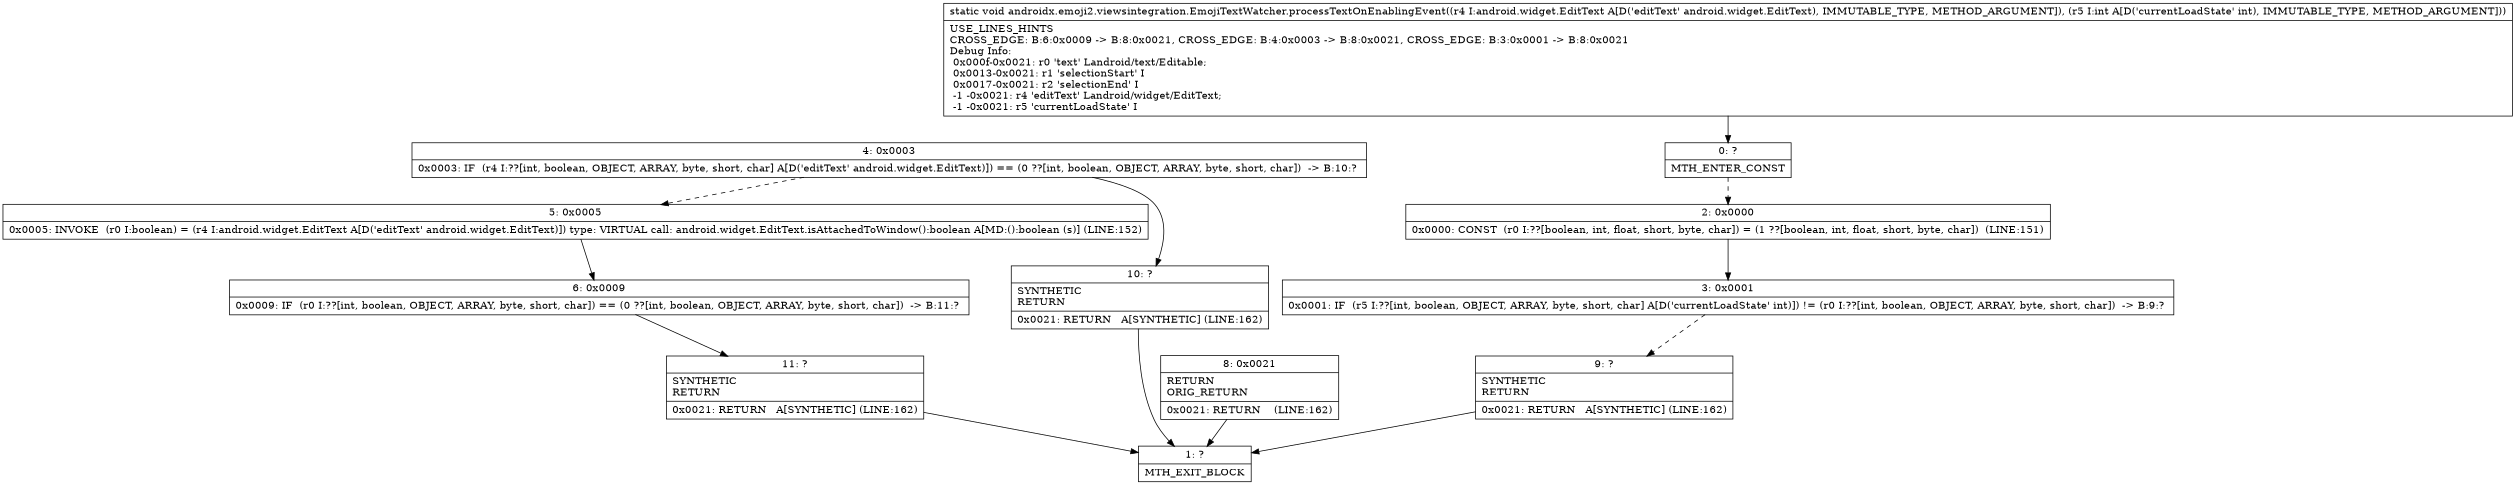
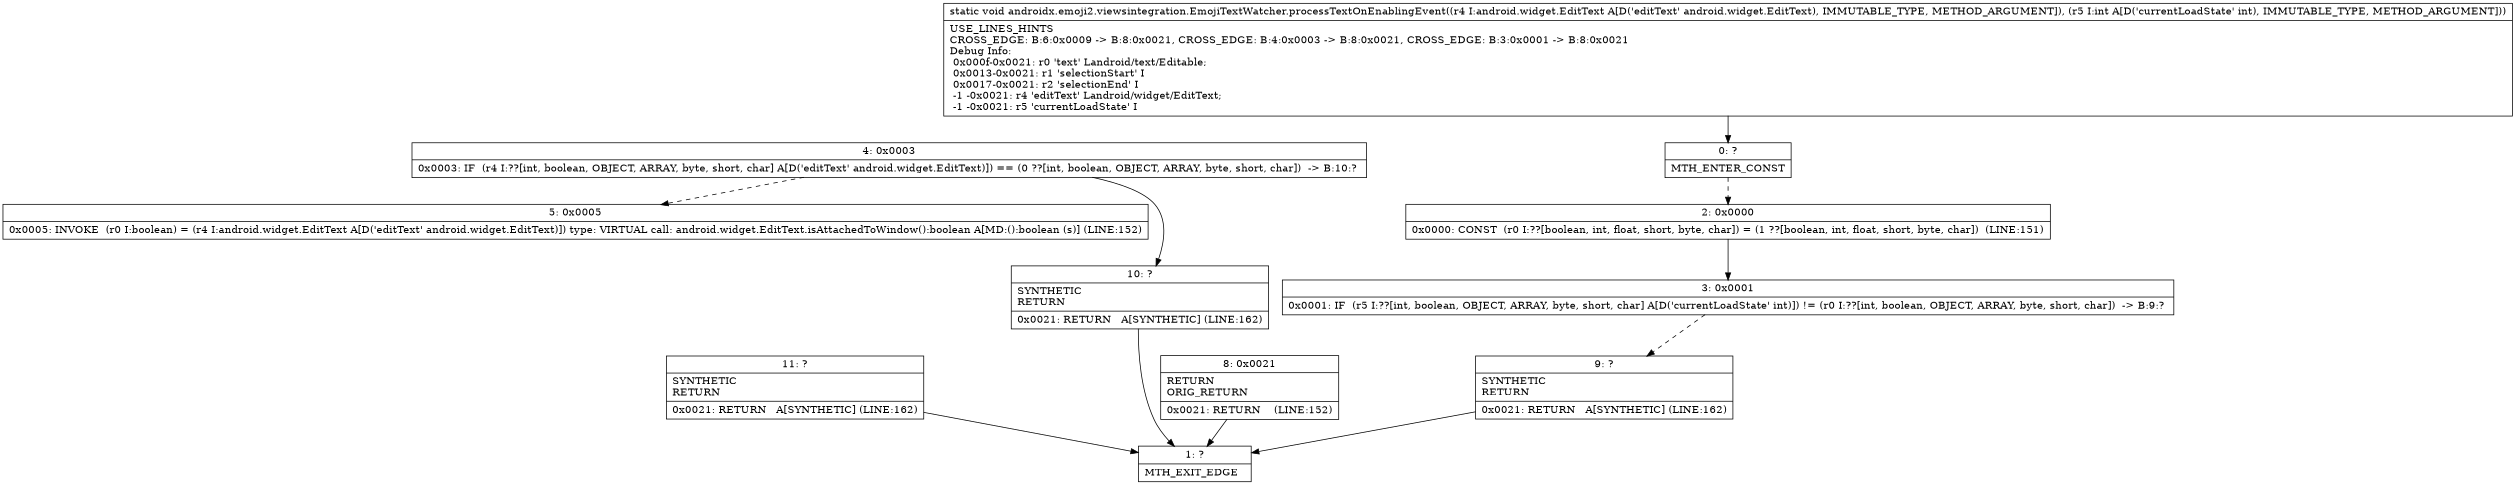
  digraph {
    node [shape=record]
    n1 [label="{0\:\ ?|MTH_ENTER_CONST\l}"]
    n2 [label="{2\:\ 0x0000|0x0000: CONST  (r0 I:??[boolean, int, float, short, byte, char]) = (1 ??[boolean, int, float, short, byte, char])  (LINE:151)\l}"]
    n3 [label="{3\:\ 0x0001|0x0001: IF  (r5 I:??[int, boolean, OBJECT, ARRAY, byte, short, char] A[D('currentLoadState' int)]) != (r0 I:??[int, boolean, OBJECT, ARRAY, byte, short, char])  \-\> B:9:? \l}"]
    n4 [label="{9\:\ ?|SYNTHETIC\lRETURN\l|0x0021: RETURN   A[SYNTHETIC] (LINE:162)\l}"]
    n5 [label="{4\:\ 0x0003|0x0003: IF  (r4 I:??[int, boolean, OBJECT, ARRAY, byte, short, char] A[D('editText' android.widget.EditText)]) == (0 ??[int, boolean, OBJECT, ARRAY, byte, short, char])  \-\> B:10:? \l}"]
    n6 [label="{5\:\ 0x0005|0x0005: INVOKE  (r0 I:boolean) = (r4 I:android.widget.EditText A[D('editText' android.widget.EditText)]) type: VIRTUAL call: android.widget.EditText.isAttachedToWindow():boolean A[MD:():boolean (s)] (LINE:152)\l}"]
    n7 [label="{10\:\ ?|SYNTHETIC\lRETURN\l|0x0021: RETURN   A[SYNTHETIC] (LINE:162)\l}"]
-   n8 [label="{1\:\ ?|MTH_EXIT_BLOCK\l}"]
-   n9 [label="{6\:\ 0x0009|0x0009: IF  (r0 I:??[int, boolean, OBJECT, ARRAY, byte, short, char]) == (0 ??[int, boolean, OBJECT, ARRAY, byte, short, char])  \-\> B:11:? \l}"]
+   n8 [label="{1\:\ ?|MTH_EXIT_EDGE\l}"]
    n10 [label="{11\:\ ?|SYNTHETIC\lRETURN\l|0x0021: RETURN   A[SYNTHETIC] (LINE:162)\l}"]
-   n11 [label="{8\:\ 0x0021|RETURN\lORIG_RETURN\l|0x0021: RETURN    (LINE:162)\l}"]
+   n11 [label="{8\:\ 0x0021|RETURN\lORIG_RETURN\l|0x0021: RETURN    (LINE:152)\l}"]
    n12 [label="{static void androidx.emoji2.viewsintegration.EmojiTextWatcher.processTextOnEnablingEvent((r4 I:android.widget.EditText A[D('editText' android.widget.EditText), IMMUTABLE_TYPE, METHOD_ARGUMENT]), (r5 I:int A[D('currentLoadState' int), IMMUTABLE_TYPE, METHOD_ARGUMENT]))  | USE_LINES_HINTS\lCROSS_EDGE: B:6:0x0009 \-\> B:8:0x0021, CROSS_EDGE: B:4:0x0003 \-\> B:8:0x0021, CROSS_EDGE: B:3:0x0001 \-\> B:8:0x0021\lDebug Info:\l  0x000f\-0x0021: r0 'text' Landroid\/text\/Editable;\l  0x0013\-0x0021: r1 'selectionStart' I\l  0x0017\-0x0021: r2 'selectionEnd' I\l  \-1 \-0x0021: r4 'editText' Landroid\/widget\/EditText;\l  \-1 \-0x0021: r5 'currentLoadState' I\l}"]
    n1 -> n2 [style=dashed]
    n2 -> n3
    n3 -> n4 [style=dashed]
    n4 -> n8
    n5 -> n6 [style=dashed]
    n5 -> n7
-   n6 -> n9
    n7 -> n8
-   n9 -> n10
    n10 -> n8
    n11 -> n8
    n12 -> n1
  }
